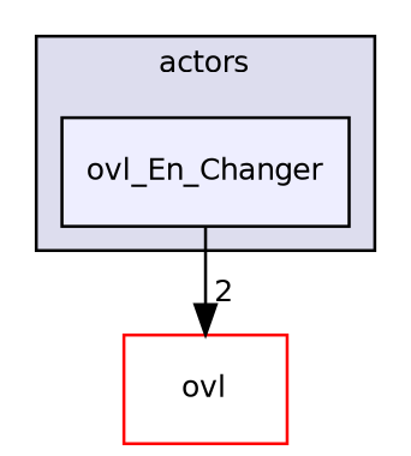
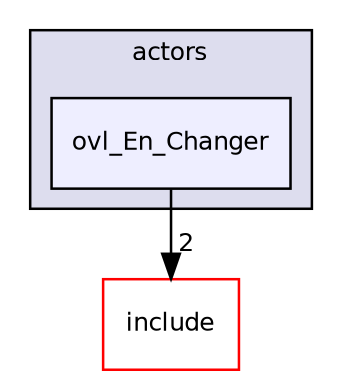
  digraph {
    compound=true
    node [fontname=Helvetica fontsize=10 shape=box style=filled]
    n1 [fillcolor="#eeeeff" label=ovl_En_Changer pencolor=black]
-   n2 [color=red fillcolor=white label=ovl]
+   n2 [color=red fillcolor=white label=include]
    subgraph cluster_1 {
      bgcolor="#ddddee"
      fontname=Helvetica
      fontsize=10
      label=actors
      pencolor=black
      n1
    }
    n1 -> n2 [headlabel=2 labeldistance=1.5 labelfontname=Helvetica labelfontsize=10]
  }
